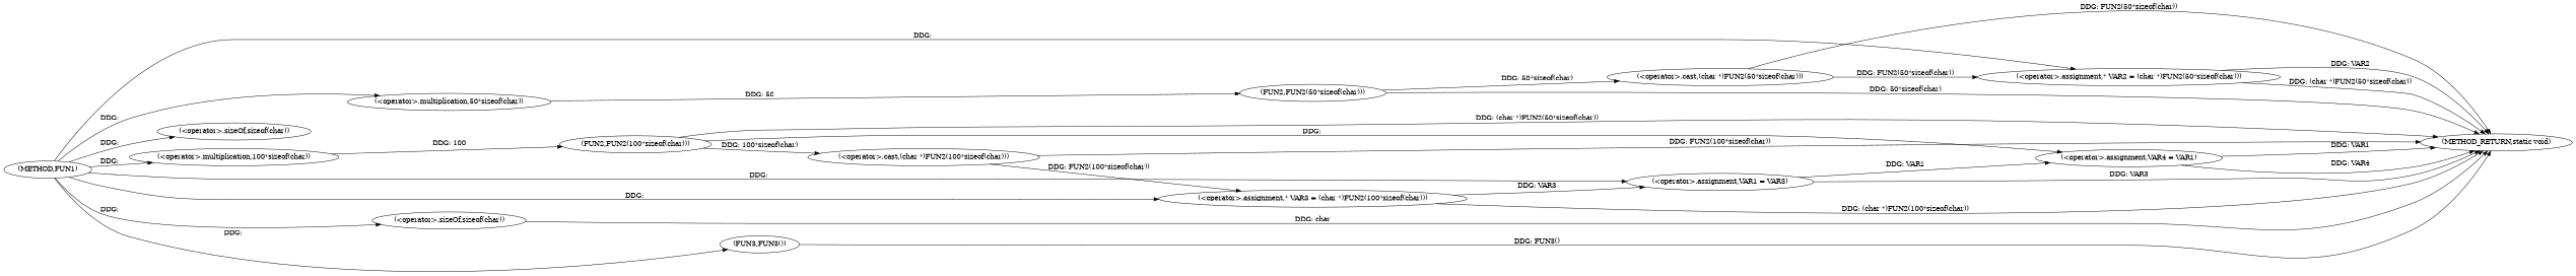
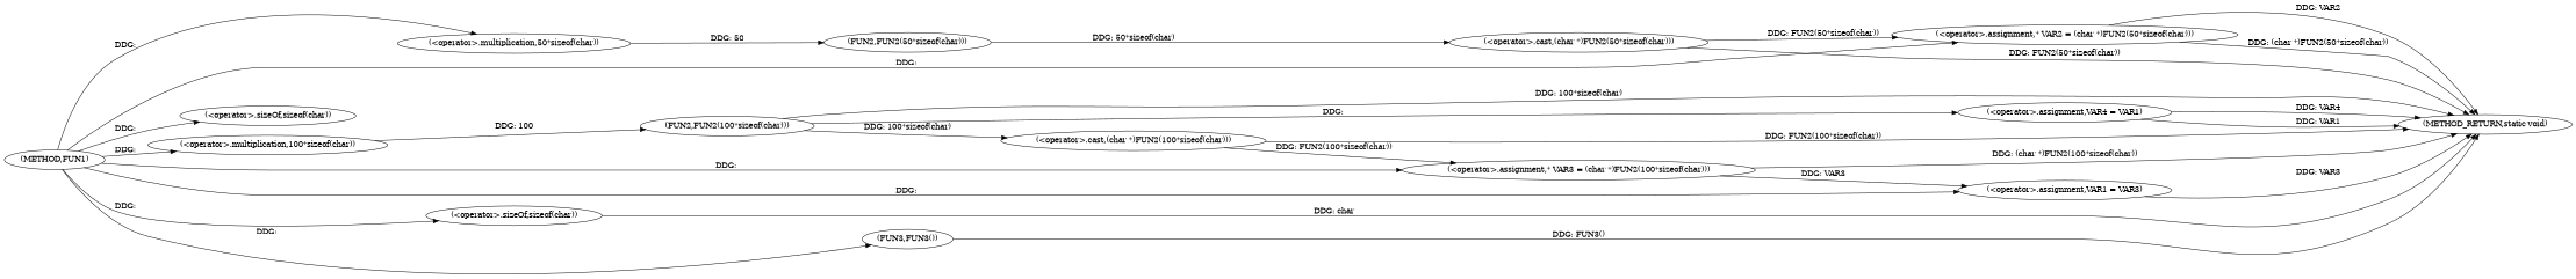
  digraph {
    rankdir=LR
    n1 [label="(METHOD,FUN1)"]
    n2 [label="(<operator>.assignment,* VAR2 = (char *)FUN2(50*sizeof(char)))"]
    n3 [label="(<operator>.multiplication,50*sizeof(char))"]
    n4 [label="(<operator>.sizeOf,sizeof(char))"]
    n5 [label="(<operator>.assignment,* VAR3 = (char *)FUN2(100*sizeof(char)))"]
    n6 [label="(<operator>.multiplication,100*sizeof(char))"]
    n7 [label="(<operator>.sizeOf,sizeof(char))"]
    n8 [label="(<operator>.assignment,VAR1 = VAR3)"]
    n9 [label="(FUN3,FUN3())"]
    n10 [label="(METHOD_RETURN,static void)"]
    n11 [label="(FUN2,FUN2(50*sizeof(char)))"]
    n12 [label="(FUN2,FUN2(100*sizeof(char)))"]
    n13 [label="(<operator>.assignment,VAR4 = VAR1)"]
    n14 [label="(<operator>.cast,(char *)FUN2(50*sizeof(char)))"]
    n15 [label="(<operator>.cast,(char *)FUN2(100*sizeof(char)))"]
    n1 -> n2 [label="DDG: "]
    n1 -> n3 [label="DDG: "]
    n1 -> n4 [label="DDG: "]
    n1 -> n5 [label="DDG: "]
    n1 -> n6 [label="DDG: "]
    n1 -> n7 [label="DDG: "]
    n1 -> n8 [label="DDG: "]
    n1 -> n9 [label="DDG: "]
    n2 -> n10 [label="DDG: VAR2"]
    n2 -> n10 [label="DDG: (char *)FUN2(50*sizeof(char))"]
    n3 -> n11 [label="DDG: 50"]
    n5 -> n8 [label="DDG: VAR3"]
    n5 -> n10 [label="DDG: (char *)FUN2(100*sizeof(char))"]
    n6 -> n12 [label="DDG: 100"]
    n7 -> n10 [label="DDG: char"]
    n8 -> n10 [label="DDG: VAR3"]
-   n8 -> n13 [label="DDG: VAR1"]
    n9 -> n10 [label="DDG: FUN3()"]
-   n11 -> n10 [label="DDG: 50*sizeof(char)"]
    n11 -> n14 [label="DDG: 50*sizeof(char)"]
-   n12 -> n10 [label="DDG: (char *)FUN2(50*sizeof(char))"]
+   n12 -> n10 [label="DDG: 100*sizeof(char)"]
    n12 -> n13 [label="DDG: "]
    n12 -> n15 [label="DDG: 100*sizeof(char)"]
    n13 -> n10 [label="DDG: VAR4"]
    n13 -> n10 [label="DDG: VAR1"]
    n14 -> n2 [label="DDG: FUN2(50*sizeof(char))"]
    n14 -> n10 [label="DDG: FUN2(50*sizeof(char))"]
    n15 -> n5 [label="DDG: FUN2(100*sizeof(char))"]
    n15 -> n10 [label="DDG: FUN2(100*sizeof(char))"]
  }
